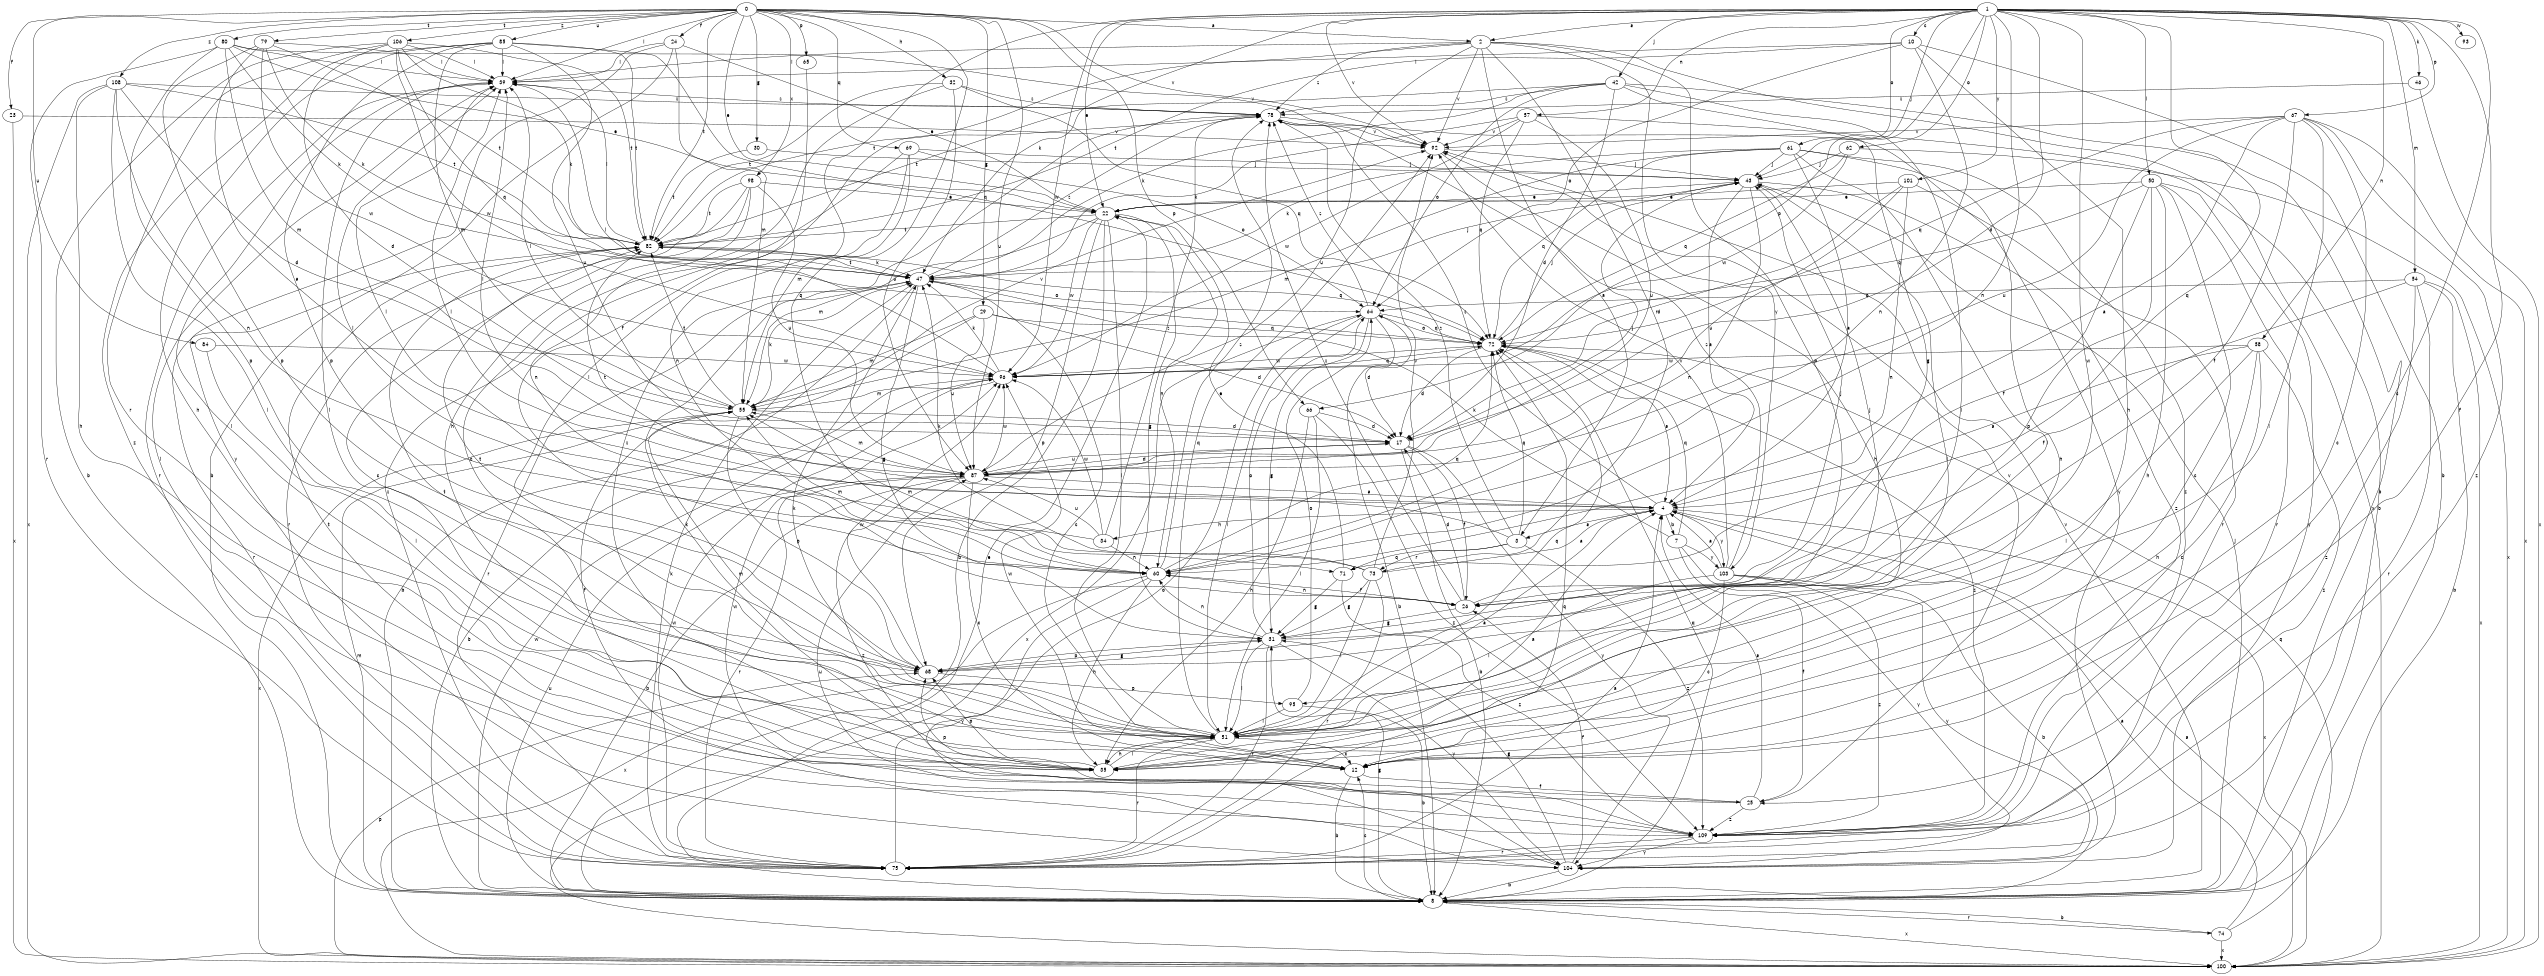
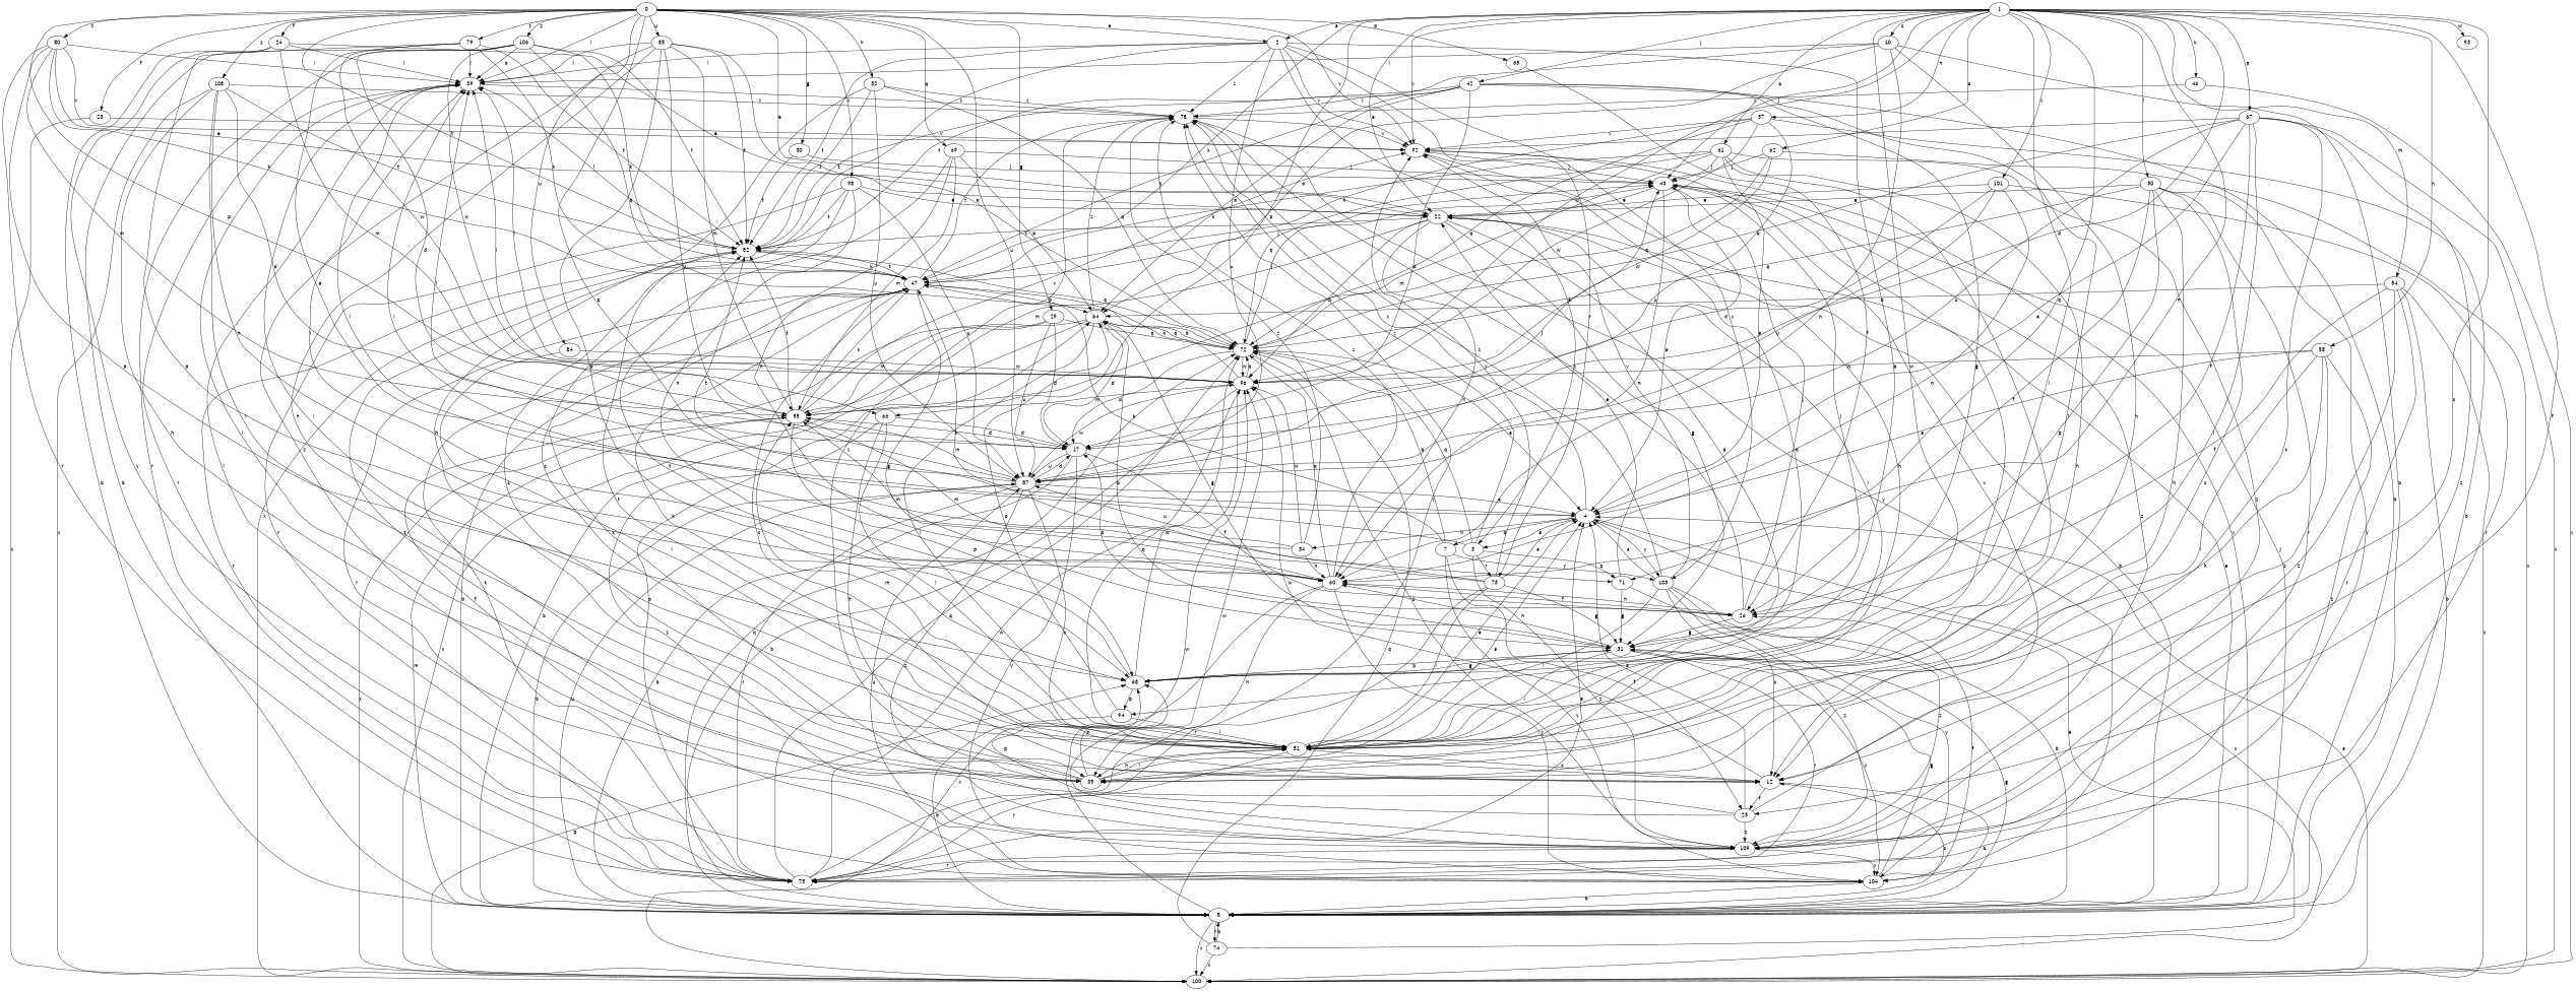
  strict digraph {
    fontname=Lato
    node [fontname=Lato]
    edge [fontname=Lato]
    0
    2
    22
    23
    24
    29
    30
    32
    39
    65
    66
    69
    71
    79
    80
    82
    84
    85
    87
    92
    98
    106
    108
    3
    68
    73
    78
    100
    103
    51
    60
    96
    8
    31
    55
    104
    17
    72
    43
    35
    75
    26
    109
    12
    64
    47
    4
    1
    10
    25
    42
    46
    50
    54
    57
    58
    61
    62
    67
    93
-   95
+   95 [label=94]
    101
    7
    34
    74
    0 -> 2 [label=a]
    0 -> 22 [label=e]
    0 -> 23 [label=f]
    0 -> 24 [label=f]
    0 -> 29 [label=g]
    0 -> 30 [label=g]
    0 -> 32 [label=h]
    0 -> 39 [label=i]
    0 -> 65 [label=p]
    0 -> 66 [label=p]
    0 -> 69 [label=q]
    0 -> 71 [label=q]
    0 -> 79 [label=t]
    0 -> 80 [label=t]
    0 -> 82 [label=t]
    0 -> 84 [label=u]
    0 -> 85 [label=u]
    0 -> 87 [label=u]
    0 -> 92 [label=v]
    0 -> 98 [label=x]
    0 -> 106 [label=z]
    0 -> 108 [label=z]
    2 -> 39 [label=i]
    2 -> 82 [label=t]
    2 -> 87 [label=u]
    2 -> 92 [label=v]
    2 -> 3 [label=a]
    2 -> 68 [label=p]
    2 -> 73 [label=r]
    2 -> 78 [label=s]
    2 -> 100 [label=x]
    2 -> 103 [label=y]
    22 -> 82 [label=t]
    22 -> 68 [label=p]
    22 -> 51 [label=l]
    22 -> 60 [label=n]
    22 -> 96 [label=w]
    22 -> 8 [label=b]
    22 -> 31 [label=g]
    22 -> 55 [label=m]
    23 -> 92 [label=v]
    23 -> 100 [label=x]
    24 -> 22 [label=e]
    24 -> 39 [label=i]
    24 -> 8 [label=b]
    24 -> 55 [label=m]
    24 -> 104 [label=y]
    29 -> 87 [label=u]
    29 -> 55 [label=m]
    29 -> 104 [label=f]
    29 -> 17 [label=d]
    29 -> 72 [label=q]
    30 -> 82 [label=t]
    30 -> 43 [label=j]
    32 -> 82 [label=t]
    32 -> 87 [label=u]
    32 -> 78 [label=s]
    32 -> 72 [label=q]
    32 -> 35 [label=h]
    39 -> 78 [label=s]
    39 -> 75 [label=r]
    65 -> 26 [label=f]
    66 -> 51 [label=l]
    66 -> 17 [label=d]
    66 -> 35 [label=h]
    66 -> 109 [label=z]
    69 -> 60 [label=n]
    69 -> 55 [label=m]
    69 -> 43 [label=j]
    69 -> 12 [label=c]
    69 -> 64 [label=o]
    71 -> 22 [label=e]
    71 -> 31 [label=g]
    71 -> 109 [label=z]
    79 -> 39 [label=i]
    79 -> 82 [label=t]
    79 -> 68 [label=p]
    79 -> 96 [label=w]
    79 -> 47 [label=k]
    79 -> 4 [label=a]
    80 -> 22 [label=e]
    80 -> 39 [label=i]
    80 -> 92 [label=v]
    80 -> 68 [label=p]
    80 -> 55 [label=m]
    80 -> 75 [label=r]
    80 -> 47 [label=k]
    82 -> 39 [label=i]
    82 -> 72 [label=q]
    82 -> 75 [label=r]
    82 -> 47 [label=k]
    84 -> 51 [label=l]
    84 -> 96 [label=w]
    85 -> 39 [label=i]
    85 -> 82 [label=t]
    85 -> 87 [label=u]
    85 -> 68 [label=p]
    85 -> 55 [label=m]
    85 -> 72 [label=q]
    85 -> 35 [label=h]
    85 -> 109 [label=z]
    87 -> 39 [label=i]
    87 -> 96 [label=w]
    87 -> 8 [label=b]
    87 -> 55 [label=m]
    87 -> 17 [label=d]
    87 -> 43 [label=j]
    87 -> 75 [label=r]
    87 -> 109 [label=z]
    87 -> 12 [label=c]
    87 -> 4 [label=a]
    92 -> 43 [label=j]
    92 -> 35 [label=h]
    98 -> 22 [label=e]
    98 -> 82 [label=t]
    98 -> 87 [label=u]
    98 -> 60 [label=n]
    98 -> 75 [label=r]
    98 -> 12 [label=c]
-   106 -> 39 [label=i]
+   106 -> 39 [label=o]
    106 -> 82 [label=t]
    106 -> 96 [label=w]
    106 -> 8 [label=b]
    106 -> 17 [label=d]
    106 -> 72 [label=q]
-   106 -> 35 [label=r]
+   106 -> 75 [label=r]
    106 -> 47 [label=k]
    108 -> 82 [label=t]
    108 -> 78 [label=s]
    108 -> 100 [label=x]
    108 -> 51 [label=l]
    108 -> 60 [label=n]
    108 -> 17 [label=d]
    108 -> 35 [label=h]
    3 -> 39 [label=i]
    3 -> 71 [label=q]
    3 -> 73 [label=r]
    3 -> 78 [label=s]
    3 -> 72 [label=q]
    3 -> 109 [label=z]
    68 -> 82 [label=t]
    68 -> 96 [label=w]
    68 -> 31 [label=g]
    68 -> 95 [label=p]
    73 -> 92 [label=v]
    73 -> 51 [label=l]
    73 -> 31 [label=g]
    73 -> 55 [label=m]
    73 -> 75 [label=r]
    73 -> 47 [label=k]
    73 -> 4 [label=a]
    78 -> 92 [label=v]
    78 -> 104 [label=y]
    100 -> 68 [label=p]
    100 -> 4 [label=a]
    103 -> 92 [label=v]
    103 -> 78 [label=s]
    103 -> 51 [label=l]
    103 -> 8 [label=b]
    103 -> 104 [label=y]
    103 -> 109 [label=z]
    103 -> 12 [label=c]
    103 -> 4 [label=a]
    51 -> 39 [label=i]
    51 -> 82 [label=t]
    51 -> 92 [label=q]
    51 -> 55 [label=m]
    51 -> 72 [label=q]
    51 -> 35 [label=h]
    51 -> 75 [label=r]
    51 -> 12 [label=c]
    51 -> 47 [label=k]
    51 -> 4 [label=a]
    60 -> 39 [label=i]
    60 -> 78 [label=s]
    60 -> 100 [label=x]
    60 -> 55 [label=m]
    60 -> 104 [label=y]
    60 -> 72 [label=q]
    60 -> 35 [label=h]
    60 -> 26 [label=f]
    96 -> 39 [label=i]
    96 -> 8 [label=b]
    96 -> 55 [label=m]
    96 -> 72 [label=q]
    96 -> 47 [label=k]
    8 -> 22 [label=e]
    8 -> 87 [label=u]
    8 -> 92 [label=v]
    8 -> 100 [label=x]
    8 -> 96 [label=w]
    8 -> 31 [label=g]
    8 -> 55 [label=m]
    8 -> 72 [label=q]
    8 -> 43 [label=j]
    8 -> 12 [label=c]
    8 -> 74 [label=r]
    31 -> 68 [label=p]
    31 -> 51 [label=l]
    31 -> 60 [label=n]
    31 -> 104 [label=y]
    31 -> 43 [label=j]
    31 -> 75 [label=r]
    31 -> 64 [label=o]
    55 -> 39 [label=i]
    55 -> 82 [label=t]
    55 -> 92 [label=v]
    55 -> 68 [label=p]
    55 -> 100 [label=x]
    55 -> 17 [label=d]
    55 -> 47 [label=k]
    104 -> 87 [label=u]
    104 -> 8 [label=b]
    104 -> 31 [label=g]
    104 -> 26 [label=f]
    17 -> 87 [label=u]
    17 -> 8 [label=b]
    17 -> 104 [label=y]
    17 -> 26 [label=f]
    72 -> 96 [label=w]
    72 -> 17 [label=d]
    72 -> 43 [label=j]
    72 -> 109 [label=z]
    72 -> 64 [label=o]
    72 -> 4 [label=a]
    43 -> 22 [label=e]
    43 -> 51 [label=l]
    43 -> 60 [label=n]
    43 -> 109 [label=z]
    43 -> 4 [label=a]
    35 -> 39 [label=i]
    35 -> 68 [label=p]
    35 -> 78 [label=s]
    35 -> 51 [label=l]
    35 -> 47 [label=k]
    35 -> 4 [label=a]
    75 -> 78 [label=s]
    75 -> 96 [label=w]
    75 -> 72 [label=q]
    75 -> 64 [label=o]
    75 -> 47 [label=k]
    75 -> 4 [label=a]
    26 -> 78 [label=s]
    26 -> 60 [label=n]
    26 -> 31 [label=g]
    26 -> 17 [label=d]
    26 -> 43 [label=j]
    109 -> 39 [label=i]
    109 -> 96 [label=w]
    109 -> 104 [label=y]
    109 -> 75 [label=r]
    12 -> 96 [label=w]
    12 -> 8 [label=b]
    12 -> 25 [label=f]
    64 -> 78 [label=s]
    64 -> 100 [label=x]
    64 -> 51 [label=l]
    64 -> 8 [label=b]
    64 -> 31 [label=g]
    64 -> 17 [label=d]
    64 -> 72 [label=q]
    47 -> 82 [label=t]
    47 -> 78 [label=s]
    47 -> 8 [label=b]
    47 -> 31 [label=g]
    47 -> 43 [label=j]
    47 -> 75 [label=r]
    47 -> 12 [label=c]
    47 -> 64 [label=o]
    4 -> 82 [label=t]
    4 -> 3 [label=a]
    4 -> 78 [label=s]
    4 -> 100 [label=x]
    4 -> 103 [label=y]
    4 -> 7 [label=b]
    4 -> 34 [label=h]
    1 -> 2 [label=a]
    1 -> 22 [label=e]
    1 -> 66 [label=p]
    1 -> 71 [label=q]
    1 -> 92 [label=v]
    1 -> 51 [label=l]
    1 -> 60 [label=n]
    1 -> 96 [label=w]
    1 -> 17 [label=d]
    1 -> 43 [label=j]
    1 -> 12 [label=c]
    1 -> 47 [label=k]
    1 -> 10 [label=c]
    1 -> 25 [label=f]
    1 -> 42 [label=j]
    1 -> 46 [label=k]
    1 -> 50 [label=l]
    1 -> 54 [label=m]
    1 -> 57 [label=n]
    1 -> 58 [label=n]
    1 -> 61 [label=o]
    1 -> 62 [label=o]
    1 -> 67 [label=p]
    1 -> 93 [label=w]
    1 -> 95 [label=w]
    1 -> 101 [label=y]
    10 -> 39 [label=i]
    10 -> 82 [label=t]
    10 -> 60 [label=n]
    10 -> 8 [label=b]
    10 -> 35 [label=h]
    10 -> 64 [label=o]
    25 -> 82 [label=t]
    25 -> 92 [label=v]
    25 -> 68 [label=p]
    25 -> 109 [label=z]
    25 -> 4 [label=a]
    42 -> 82 [label=t]
    42 -> 78 [label=s]
    42 -> 51 [label=l]
    42 -> 8 [label=b]
    42 -> 31 [label=g]
    42 -> 17 [label=d]
    42 -> 64 [label=o]
    42 -> 47 [label=k]
    46 -> 78 [label=s]
    46 -> 100 [label=x]
    50 -> 22 [label=e]
    50 -> 68 [label=p]
    50 -> 104 [label=y]
    50 -> 72 [label=q]
    50 -> 35 [label=h]
    50 -> 75 [label=r]
    50 -> 26 [label=f]
    50 -> 12 [label=c]
    54 -> 100 [label=x]
    54 -> 8 [label=b]
    54 -> 75 [label=r]
    54 -> 26 [label=f]
    54 -> 109 [label=z]
    54 -> 64 [label=o]
    57 -> 87 [label=u]
    57 -> 92 [label=v]
    57 -> 96 [label=w]
    57 -> 8 [label=b]
    57 -> 72 [label=q]
    57 -> 47 [label=k]
    58 -> 51 [label=l]
    58 -> 96 [label=w]
    58 -> 35 [label=h]
    58 -> 109 [label=z]
    58 -> 12 [label=c]
    58 -> 4 [label=a]
    61 -> 51 [label=l]
    61 -> 55 [label=m]
    61 -> 72 [label=q]
    61 -> 43 [label=j]
    61 -> 35 [label=h]
    61 -> 109 [label=z]
    61 -> 47 [label=k]
    61 -> 4 [label=a]
    62 -> 100 [label=x]
    62 -> 96 [label=w]
    62 -> 72 [label=q]
    62 -> 43 [label=j]
    67 -> 87 [label=u]
    67 -> 92 [label=v]
    67 -> 100 [label=x]
    67 -> 51 [label=l]
    67 -> 72 [label=q]
    67 -> 26 [label=f]
    67 -> 109 [label=z]
    67 -> 12 [label=c]
    67 -> 4 [label=a]
    95 -> 51 [label=l]
    95 -> 8 [label=b]
    95 -> 64 [label=o]
    101 -> 22 [label=e]
    101 -> 87 [label=u]
    101 -> 60 [label=n]
    101 -> 17 [label=d]
    101 -> 75 [label=r]
    7 -> 103 [label=y]
    7 -> 104 [label=y]
    7 -> 72 [label=q]
    7 -> 47 [label=k]
    7 -> 25 [label=f]
    34 -> 39 [label=i]
    34 -> 87 [label=u]
    34 -> 78 [label=s]
    34 -> 60 [label=n]
    34 -> 96 [label=w]
    74 -> 100 [label=x]
    74 -> 8 [label=b]
    74 -> 72 [label=q]
    74 -> 4 [label=a]
  }
